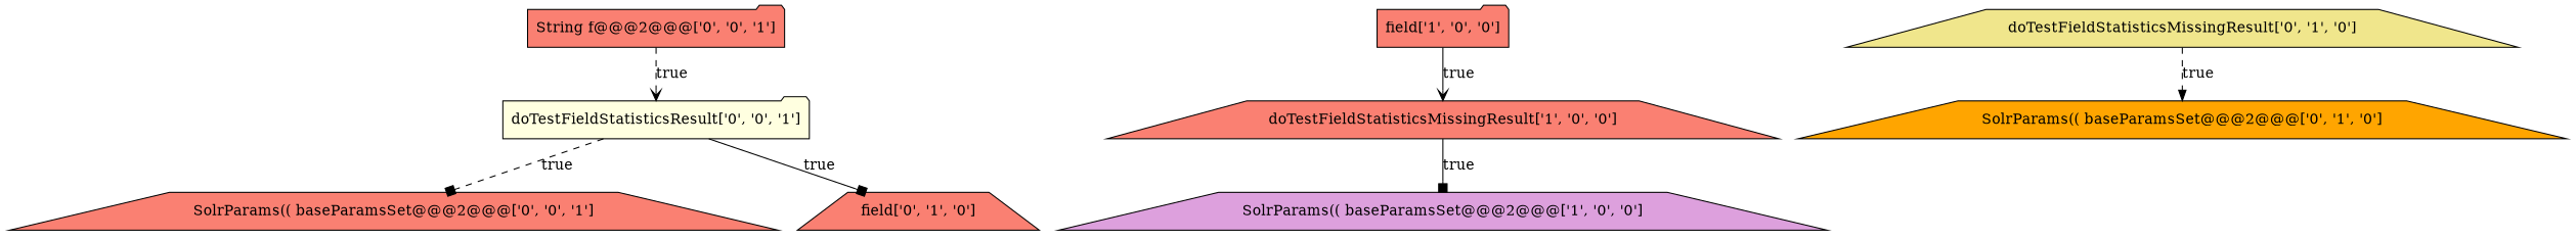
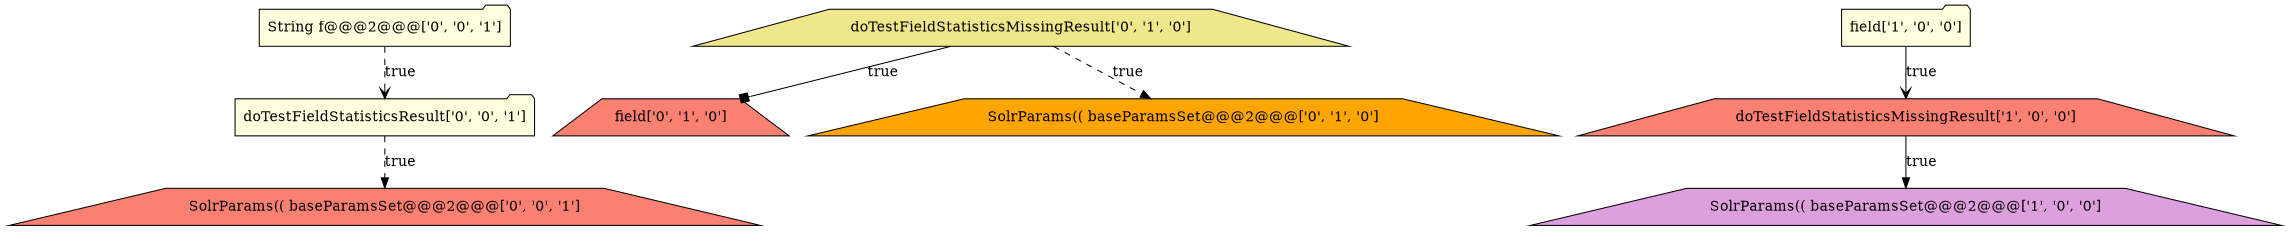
  digraph {
    node [fillcolor=lightyellow shape=trapezium style=filled]
    edge [arrowhead=box style=dashed]
    n1 [label="doTestFieldStatisticsResult['0', '0', '1']" shape=folder]
    n2 [fillcolor=salmon label="SolrParams(( baseParamsSet@@@2@@@['0', '0', '1']"]
-   n3 [fillcolor=salmon label="String f@@@2@@@['0', '0', '1']" shape=folder]
+   n3 [label="String f@@@2@@@['0', '0', '1']" shape=folder]
    n4 [fillcolor=salmon label="field['0', '1', '0']"]
    n5 [fillcolor=salmon label="doTestFieldStatisticsMissingResult['1', '0', '0']"]
    n6 [fillcolor=plum label="SolrParams(( baseParamsSet@@@2@@@['1', '0', '0']"]
-   n7 [fillcolor=salmon label="field['1', '0', '0']" shape=folder]
+   n7 [label="field['1', '0', '0']" shape=folder]
    n8 [fillcolor=orange label="SolrParams(( baseParamsSet@@@2@@@['0', '1', '0']"]
    n9 [fillcolor=khaki label="doTestFieldStatisticsMissingResult['0', '1', '0']"]
-   n1 -> n2 [label=true]
+   n1 -> n2 [arrowhead=normal label=true]
    n3 -> n1 [arrowhead=vee label=true]
-   n5 -> n6 [label=true style=solid]
+   n5 -> n6 [arrowhead=normal label=true style=solid]
    n7 -> n5 [arrowhead=vee label=true style=solid]
-   n1 -> n4 [label=true style=solid]
+   n9 -> n4 [label=true style=solid]
    n9 -> n8 [arrowhead=normal label=true]
  }
